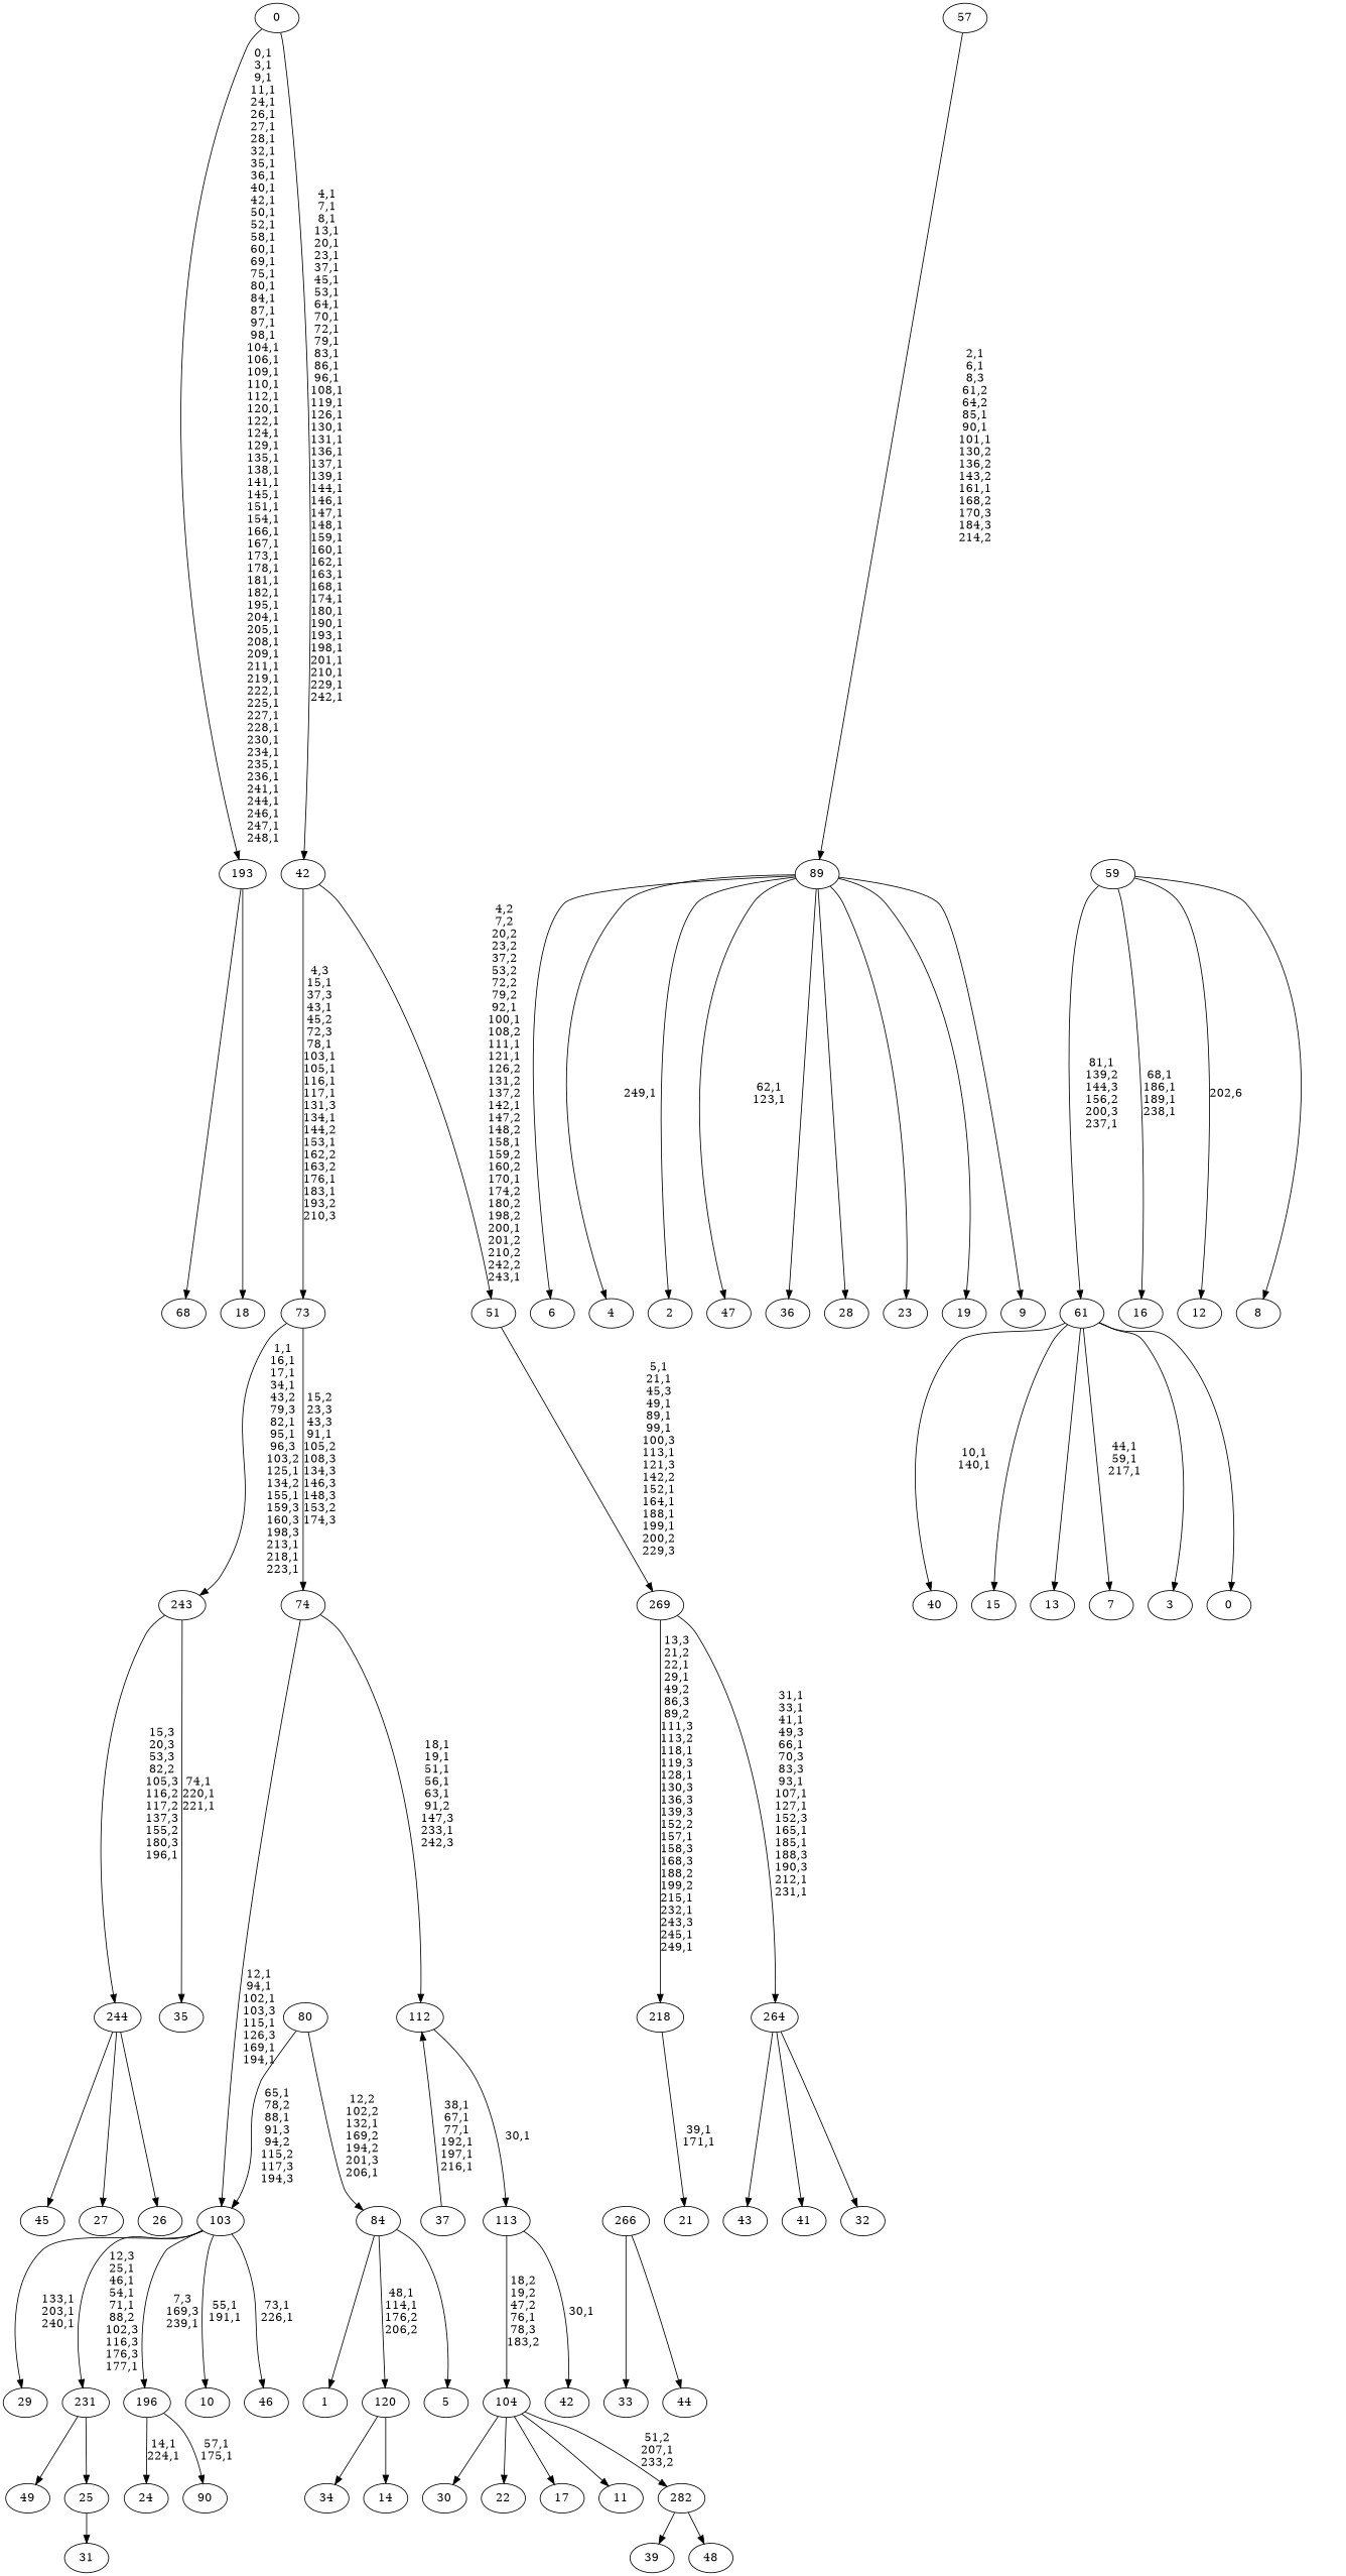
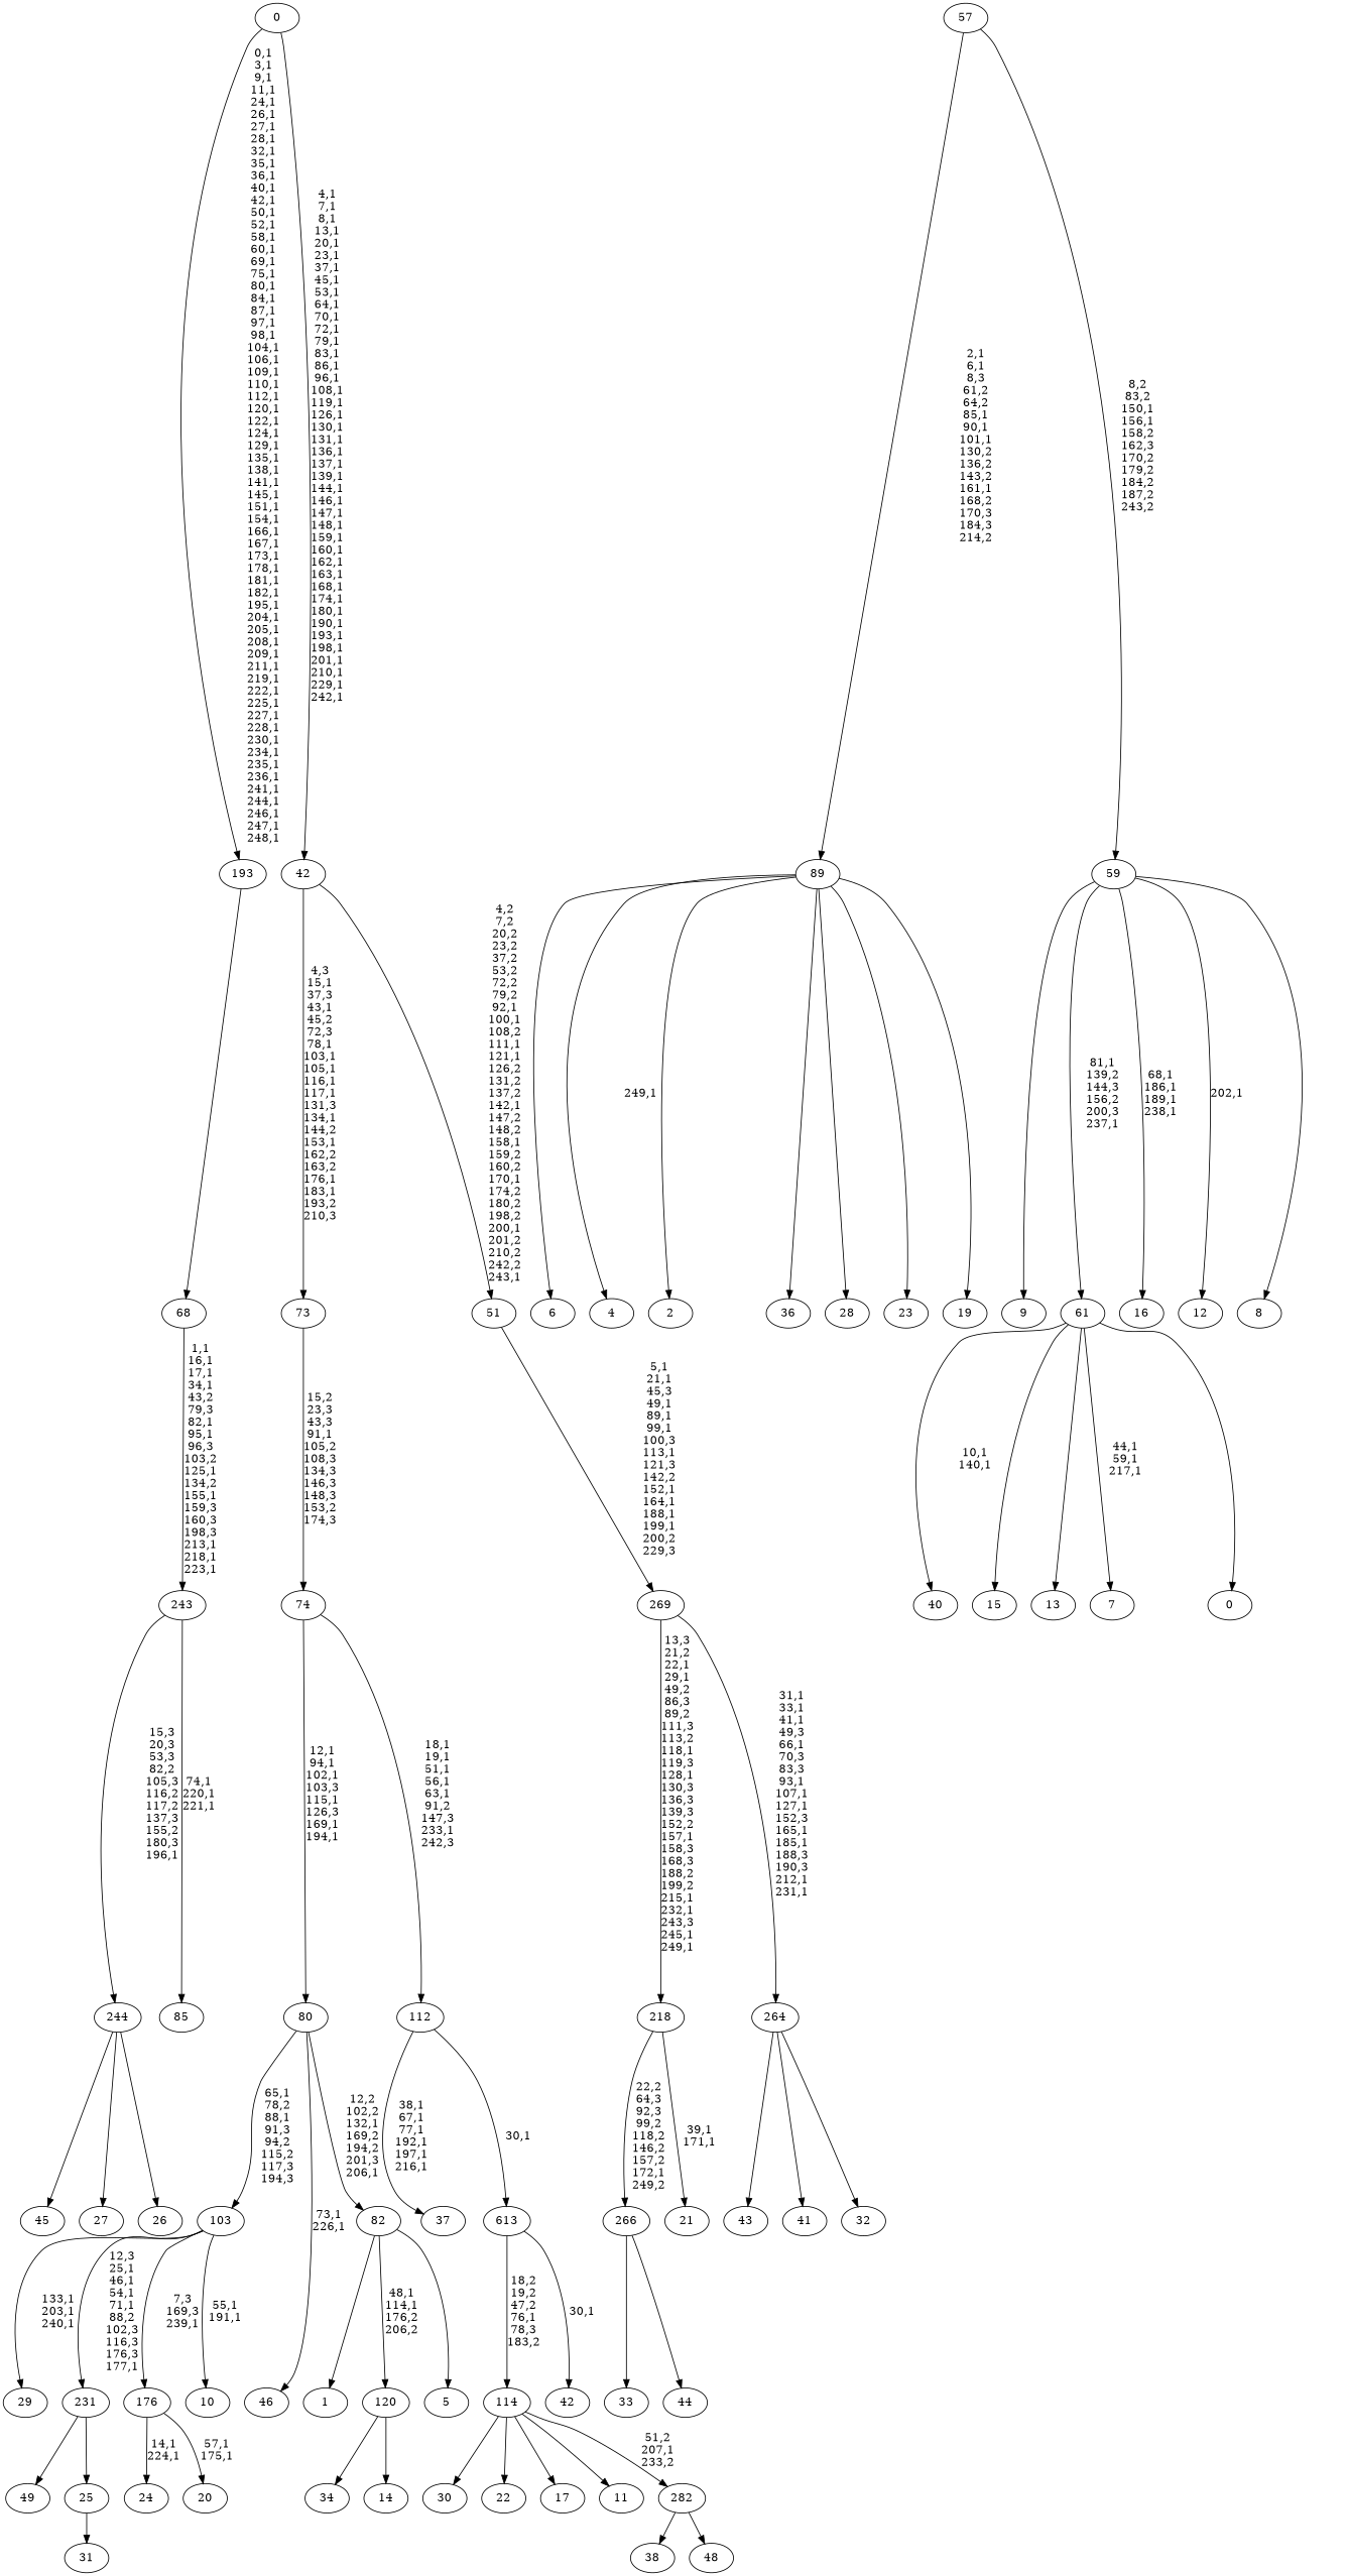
  digraph {
    n1 [label=49]
    n2 [label=48]
-   n3 [label=47]
    n4 [label=46]
    n5 [label=45]
    n6 [label=44]
    n7 [label=43]
    n8 [label=42]
    n9 [label=41]
    n10 [label=40]
-   n11 [label=39]
+   n11 [label=38]
    282
    n13 [label=68]
    n14 [label=37]
    n15 [label=36]
-   n16 [label=35]
+   n16 [label=85]
    n17 [label=34]
    n18 [label=33]
    266
    n20 [label=32]
    264
    n22 [label=31]
    n23 [label=30]
    n24 [label=29]
    n25 [label=28]
    n26 [label=27]
    n27 [label=26]
    244
    243
    n30 [label=25]
    231
    n32 [label=24]
    n33 [label=23]
    n34 [label=22]
    n35 [label=21]
    218
    n37 [label=269]
-   n38 [label=90]
-   196
+   n38 [label=20]
+   196 [label=176]
    n40 [label=19]
-   n41 [label=18]
    193
    n43 [label=17]
    n44 [label=16]
    n45 [label=15]
    n46 [label=14]
    120
    n48 [label=13]
    n49 [label=12]
    n50 [label=11]
-   114 [label=104]
-   113
+   114
+   113 [label=613]
    112
    n54 [label=10]
    103
    n56 [label=9]
    n57 [label=8]
    n58 [label=7]
    n59 [label=6]
    n60 [label=5]
    n61 [label=4]
-   n62 [label=3]
    n63 [label=2]
    89
    n65 [label=1]
-   82 [label=84]
+   82
    80
    74
    73
    n70 [label=0]
    61
    59
    57
    51
    42
    0
    282 -> n2
    282 -> n11
    266 -> n6
    266 -> n18
    264 -> n7
    264 -> n9
    264 -> n20
    244 -> n5
    244 -> n26
    244 -> n27
    243 -> n16 [label="74,1\n220,1\n221,1"]
    243 -> 244 [label="15,3\n20,3\n53,3\n82,2\n105,3\n116,2\n117,2\n137,3\n155,2\n180,3\n196,1"]
    n30 -> n22
    231 -> n1
    231 -> n30
+   218 -> 266 [label="22,2\n64,3\n92,3\n99,2\n118,2\n146,2\n157,2\n172,1\n249,2"]
    218 -> n35 [label="39,1\n171,1"]
    n37 -> 264 [label="31,1\n33,1\n41,1\n49,3\n66,1\n70,3\n83,3\n93,1\n107,1\n127,1\n152,3\n165,1\n185,1\n188,3\n190,3\n212,1\n231,1"]
    n37 -> 218 [label="13,3\n21,2\n22,1\n29,1\n49,2\n86,3\n89,2\n111,3\n113,2\n118,1\n119,3\n128,1\n130,3\n136,3\n139,3\n152,2\n157,1\n158,3\n168,3\n188,2\n199,2\n215,1\n232,1\n243,3\n245,1\n249,1"]
    196 -> n32 [label="14,1\n224,1"]
    196 -> n38 [label="57,1\n175,1"]
    193 -> n13
-   193 -> n41
    120 -> n17
    120 -> n46
    114 -> 282 [label="51,2\n207,1\n233,2"]
    114 -> n23
    114 -> n34
    114 -> n43
    114 -> n50
    113 -> n8 [label="30,1"]
    113 -> 114 [label="18,2\n19,2\n47,2\n76,1\n78,3\n183,2"]
-   n14 -> 112 [label="38,1\n67,1\n77,1\n192,1\n197,1\n216,1"]
+   112 -> n14 [label="38,1\n67,1\n77,1\n192,1\n197,1\n216,1"]
    112 -> 113 [label="30,1"]
-   103 -> n4 [label="73,1\n226,1"]
+   80 -> n4 [label="73,1\n226,1"]
    103 -> n24 [label="133,1\n203,1\n240,1"]
    103 -> 231 [label="12,3\n25,1\n46,1\n54,1\n71,1\n88,2\n102,3\n116,3\n176,3\n177,1"]
    103 -> 196 [label="7,3\n169,3\n239,1"]
    103 -> n54 [label="55,1\n191,1"]
-   89 -> n3 [label="62,1\n123,1"]
    89 -> n15
    89 -> n25
    89 -> n33
    89 -> n40
    89 -> n59
    89 -> n61 [label="249,1"]
    89 -> n63
    82 -> 120 [label="48,1\n114,1\n176,2\n206,2"]
    82 -> n60
    82 -> n65
    80 -> 103 [label="65,1\n78,2\n88,1\n91,3\n94,2\n115,2\n117,3\n194,3"]
    80 -> 82 [label="12,2\n102,2\n132,1\n169,2\n194,2\n201,3\n206,1"]
    74 -> 112 [label="18,1\n19,1\n51,1\n56,1\n63,1\n91,2\n147,3\n233,1\n242,3"]
-   74 -> 103 [label="12,1\n94,1\n102,1\n103,3\n115,1\n126,3\n169,1\n194,1"]
-   73 -> 243 [label="1,1\n16,1\n17,1\n34,1\n43,2\n79,3\n82,1\n95,1\n96,3\n103,2\n125,1\n134,2\n155,1\n159,3\n160,3\n198,3\n213,1\n218,1\n223,1"]
+   74 -> 80 [label="12,1\n94,1\n102,1\n103,3\n115,1\n126,3\n169,1\n194,1"]
+   n13 -> 243 [label="1,1\n16,1\n17,1\n34,1\n43,2\n79,3\n82,1\n95,1\n96,3\n103,2\n125,1\n134,2\n155,1\n159,3\n160,3\n198,3\n213,1\n218,1\n223,1"]
    73 -> 74 [label="15,2\n23,3\n43,3\n91,1\n105,2\n108,3\n134,3\n146,3\n148,3\n153,2\n174,3"]
    61 -> n10 [label="10,1\n140,1"]
    61 -> n45
    61 -> n48
    61 -> n58 [label="44,1\n59,1\n217,1"]
-   61 -> n62
    61 -> n70
    59 -> n44 [label="68,1\n186,1\n189,1\n238,1"]
-   59 -> n49 [label="202,6"]
-   89 -> n56
+   59 -> n49 [label="202,1"]
+   59 -> n56
    59 -> n57
    59 -> 61 [label="81,1\n139,2\n144,3\n156,2\n200,3\n237,1"]
    57 -> 89 [label="2,1\n6,1\n8,3\n61,2\n64,2\n85,1\n90,1\n101,1\n130,2\n136,2\n143,2\n161,1\n168,2\n170,3\n184,3\n214,2"]
+   57 -> 59 [label="8,2\n83,2\n150,1\n156,1\n158,2\n162,3\n170,2\n179,2\n184,2\n187,2\n243,2"]
    51 -> n37 [label="5,1\n21,1\n45,3\n49,1\n89,1\n99,1\n100,3\n113,1\n121,3\n142,2\n152,1\n164,1\n188,1\n199,1\n200,2\n229,3"]
    42 -> 73 [label="4,3\n15,1\n37,3\n43,1\n45,2\n72,3\n78,1\n103,1\n105,1\n116,1\n117,1\n131,3\n134,1\n144,2\n153,1\n162,2\n163,2\n176,1\n183,1\n193,2\n210,3"]
    42 -> 51 [label="4,2\n7,2\n20,2\n23,2\n37,2\n53,2\n72,2\n79,2\n92,1\n100,1\n108,2\n111,1\n121,1\n126,2\n131,2\n137,2\n142,1\n147,2\n148,2\n158,1\n159,2\n160,2\n170,1\n174,2\n180,2\n198,2\n200,1\n201,2\n210,2\n242,2\n243,1"]
    0 -> 193 [label="0,1\n3,1\n9,1\n11,1\n24,1\n26,1\n27,1\n28,1\n32,1\n35,1\n36,1\n40,1\n42,1\n50,1\n52,1\n58,1\n60,1\n69,1\n75,1\n80,1\n84,1\n87,1\n97,1\n98,1\n104,1\n106,1\n109,1\n110,1\n112,1\n120,1\n122,1\n124,1\n129,1\n135,1\n138,1\n141,1\n145,1\n151,1\n154,1\n166,1\n167,1\n173,1\n178,1\n181,1\n182,1\n195,1\n204,1\n205,1\n208,1\n209,1\n211,1\n219,1\n222,1\n225,1\n227,1\n228,1\n230,1\n234,1\n235,1\n236,1\n241,1\n244,1\n246,1\n247,1\n248,1"]
    0 -> 42 [label="4,1\n7,1\n8,1\n13,1\n20,1\n23,1\n37,1\n45,1\n53,1\n64,1\n70,1\n72,1\n79,1\n83,1\n86,1\n96,1\n108,1\n119,1\n126,1\n130,1\n131,1\n136,1\n137,1\n139,1\n144,1\n146,1\n147,1\n148,1\n159,1\n160,1\n162,1\n163,1\n168,1\n174,1\n180,1\n190,1\n193,1\n198,1\n201,1\n210,1\n229,1\n242,1"]
  }
